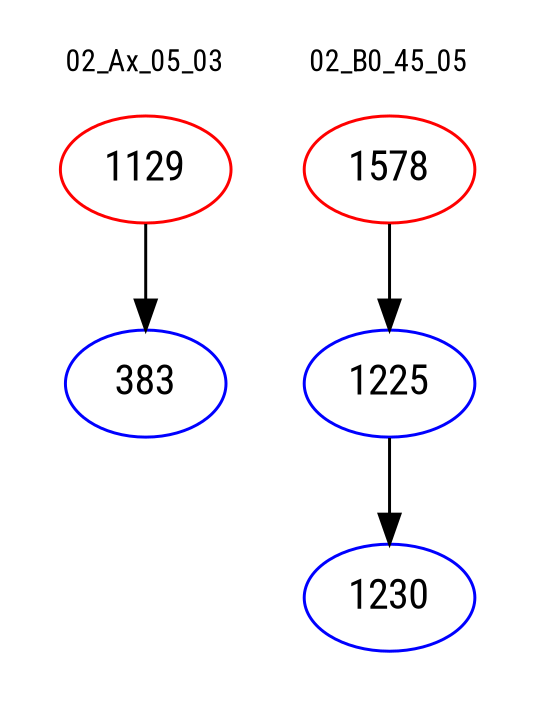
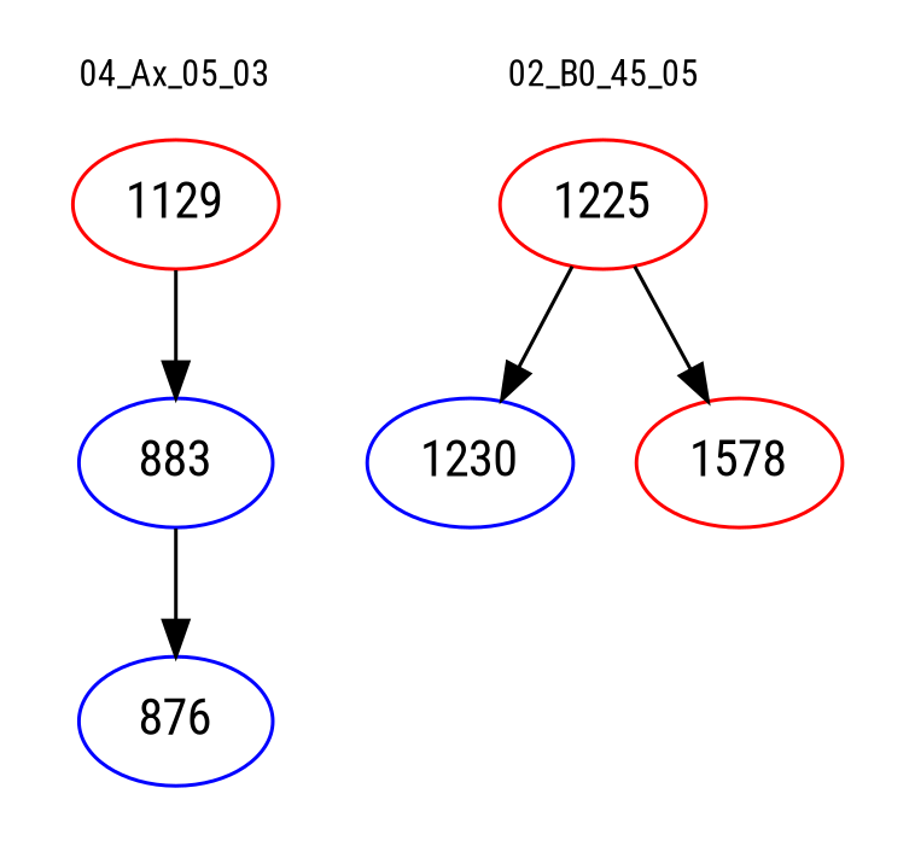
  digraph {
    fontname="Roboto Condensed"
    node [color=blue fontname="Roboto Condensed"]
    edge [color=black fontname="Roboto Condensed"]
-   n1 [label=383]
+   n1 [label=883]
    n2 [color=red label=1129]
-   n4 [label=1225]
+   n3 [label=876]
+   n4 [color=red label=1225]
    n5 [label=1230]
    n6 [color=red label=1578]
    subgraph cluster_1 {
      color=white
      fontsize=10
-     label="02_Ax_05_03"
+     label="04_Ax_05_03"
      n1
      n2
+     n3
    }
    subgraph cluster_2 {
      color=white
      fontsize=10
      label="02_B0_45_05"
      n4
      n5
      n6
    }
+   n1 -> n3
    n2 -> n1
    n4 -> n5
-   n6 -> n4
+   n4 -> n6
  }
